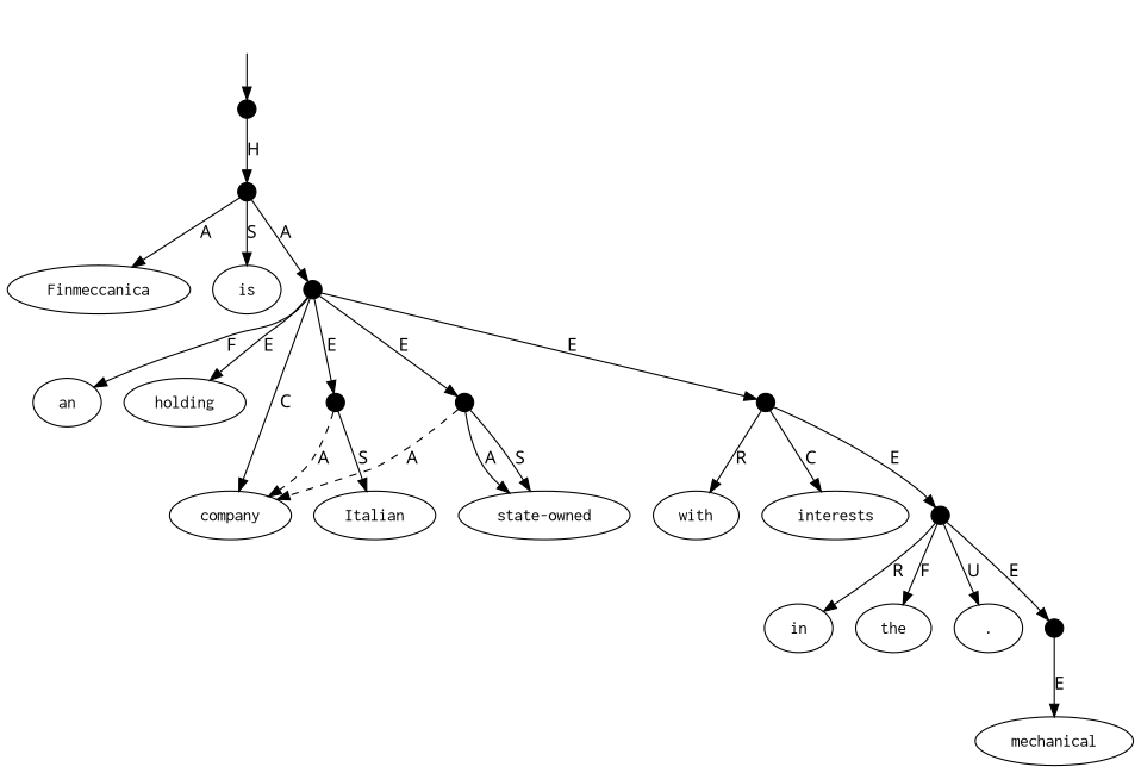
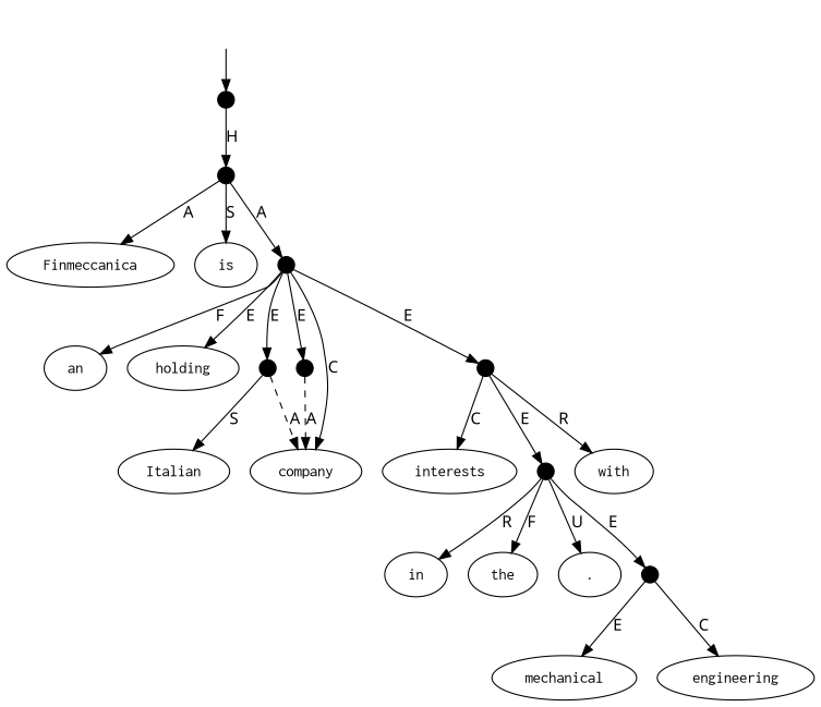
  digraph {
    fontname="Noto Sans"
    node [fontname="Noto Sans"]
    edge [fontname="Noto Sans"]
    top [style=invis]
    15 [shape=point width=0.2]
    16 [shape=point width=0.2]
    n4 [label=<<table align="center" border="0" cellspacing="0"><tr><td colspan="2"><font face="Courier">Finmeccanica</font></td></tr></table>>]
    n5 [label=<<table align="center" border="0" cellspacing="0"><tr><td colspan="2"><font face="Courier">is</font></td></tr></table>>]
    17 [shape=point width=0.2]
    n7 [label=<<table align="center" border="0" cellspacing="0"><tr><td colspan="2"><font face="Courier">an</font></td></tr></table>>]
    n8 [label=<<table align="center" border="0" cellspacing="0"><tr><td colspan="2"><font face="Courier">Italian</font></td></tr></table>>]
-   n9 [label=<<table align="center" border="0" cellspacing="0"><tr><td colspan="2"><font face="Courier">state-owned</font></td></tr></table>>]
    n10 [label=<<table align="center" border="0" cellspacing="0"><tr><td colspan="2"><font face="Courier">holding</font></td></tr></table>>]
    n11 [label=<<table align="center" border="0" cellspacing="0"><tr><td colspan="2"><font face="Courier">company</font></td></tr></table>>]
    n12 [label=<<table align="center" border="0" cellspacing="0"><tr><td colspan="2"><font face="Courier">with</font></td></tr></table>>]
    n13 [label=<<table align="center" border="0" cellspacing="0"><tr><td colspan="2"><font face="Courier">interests</font></td></tr></table>>]
    n14 [label=<<table align="center" border="0" cellspacing="0"><tr><td colspan="2"><font face="Courier">in</font></td></tr></table>>]
    n15 [label=<<table align="center" border="0" cellspacing="0"><tr><td colspan="2"><font face="Courier">the</font></td></tr></table>>]
    n16 [label=<<table align="center" border="0" cellspacing="0"><tr><td colspan="2"><font face="Courier">mechanical</font></td></tr></table>>]
+   n17 [label=<<table align="center" border="0" cellspacing="0"><tr><td colspan="2"><font face="Courier">engineering</font></td></tr></table>>]
    n18 [label=<<table align="center" border="0" cellspacing="0"><tr><td colspan="2"><font face="Courier">.</font></td></tr></table>>]
    18 [shape=point width=0.2]
    19 [shape=point width=0.2]
    20 [shape=point width=0.2]
    21 [shape=point width=0.2]
    22 [shape=point width=0.2]
    top -> 15
    15 -> 16 [label=H]
    16 -> n4 [label=A]
    16 -> n5 [label=S]
    16 -> 17 [label=A]
    17 -> n7 [label=F]
    17 -> n10 [label=E]
    17 -> n11 [label=C]
    17 -> 18 [label=E]
    17 -> 19 [label=E]
    17 -> 20 [label=E]
    18 -> n8 [label=S]
    18 -> n11 [label=A style=dashed]
-   19 -> n9 [label=S]
-   19 -> n9 [label=A]
    19 -> n11 [label=A style=dashed]
    20 -> n12 [label=R]
    20 -> n13 [label=C]
    20 -> 21 [label=E]
    21 -> n14 [label=R]
    21 -> n15 [label=F]
    21 -> n18 [label=U]
    21 -> 22 [label=E]
    22 -> n16 [label=E]
+   22 -> n17 [label=C]
  }
